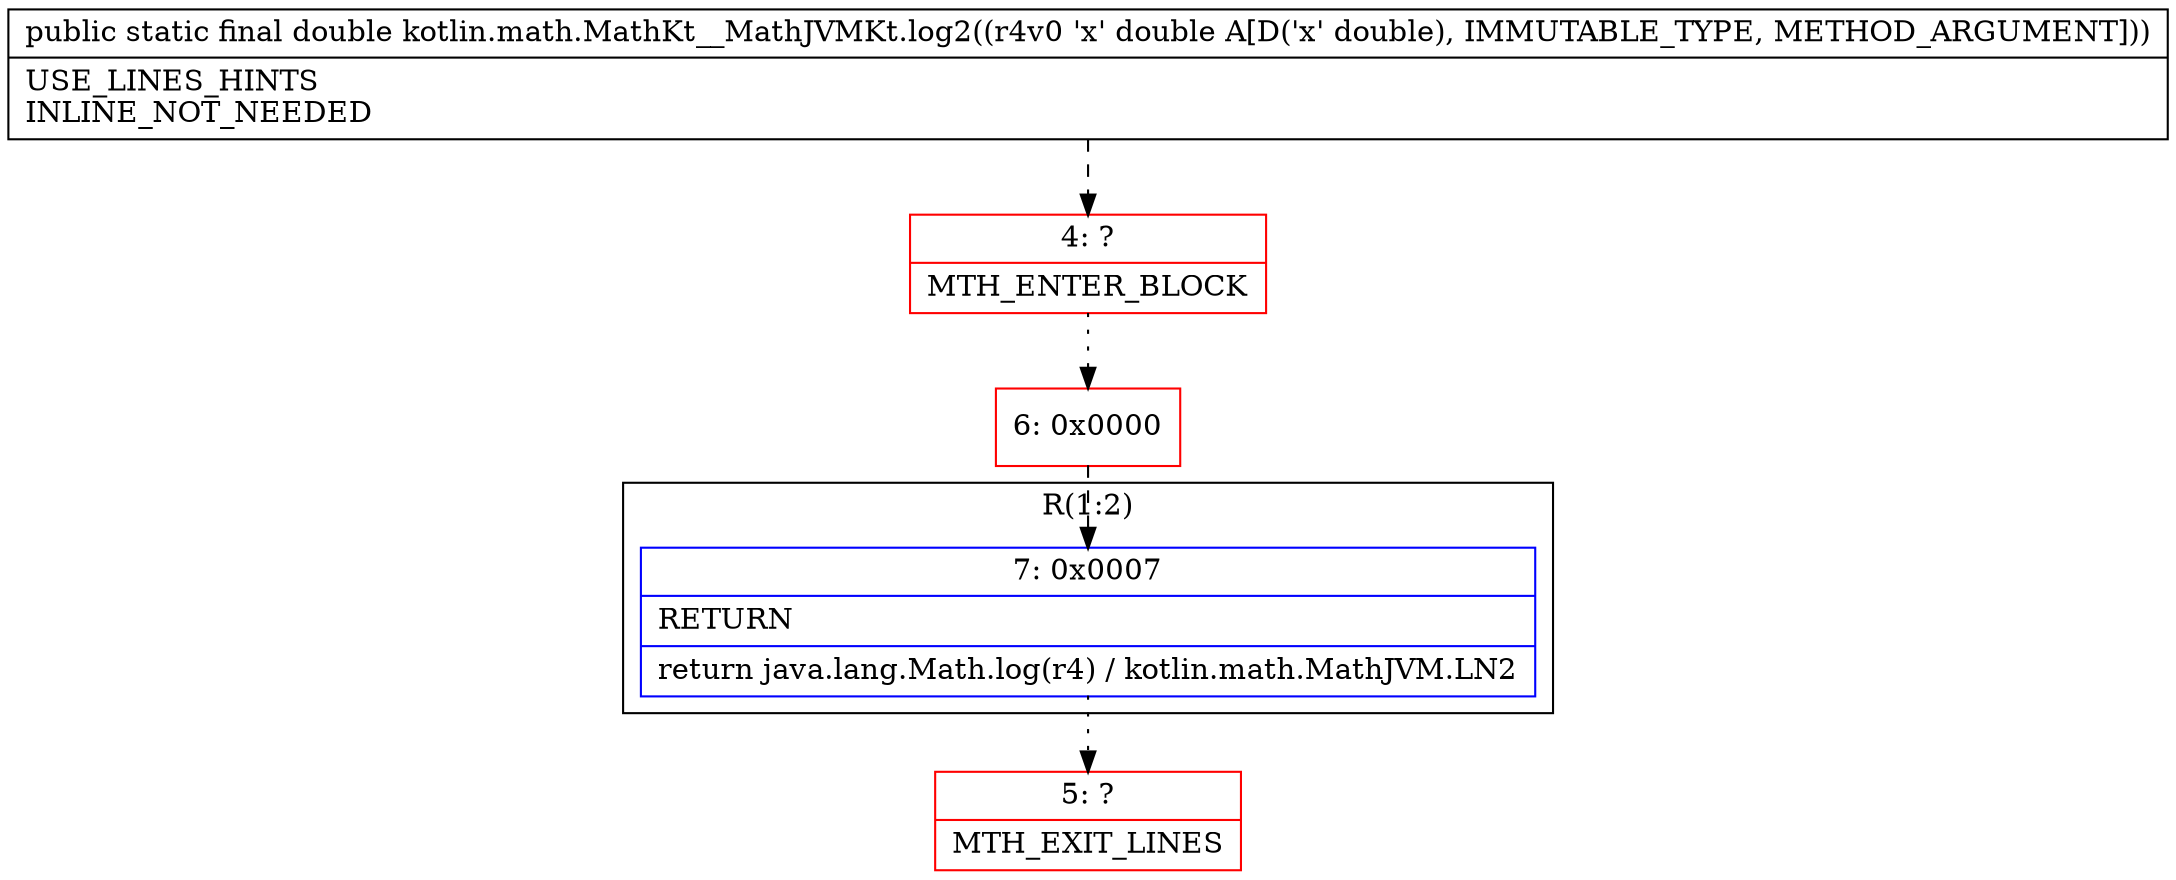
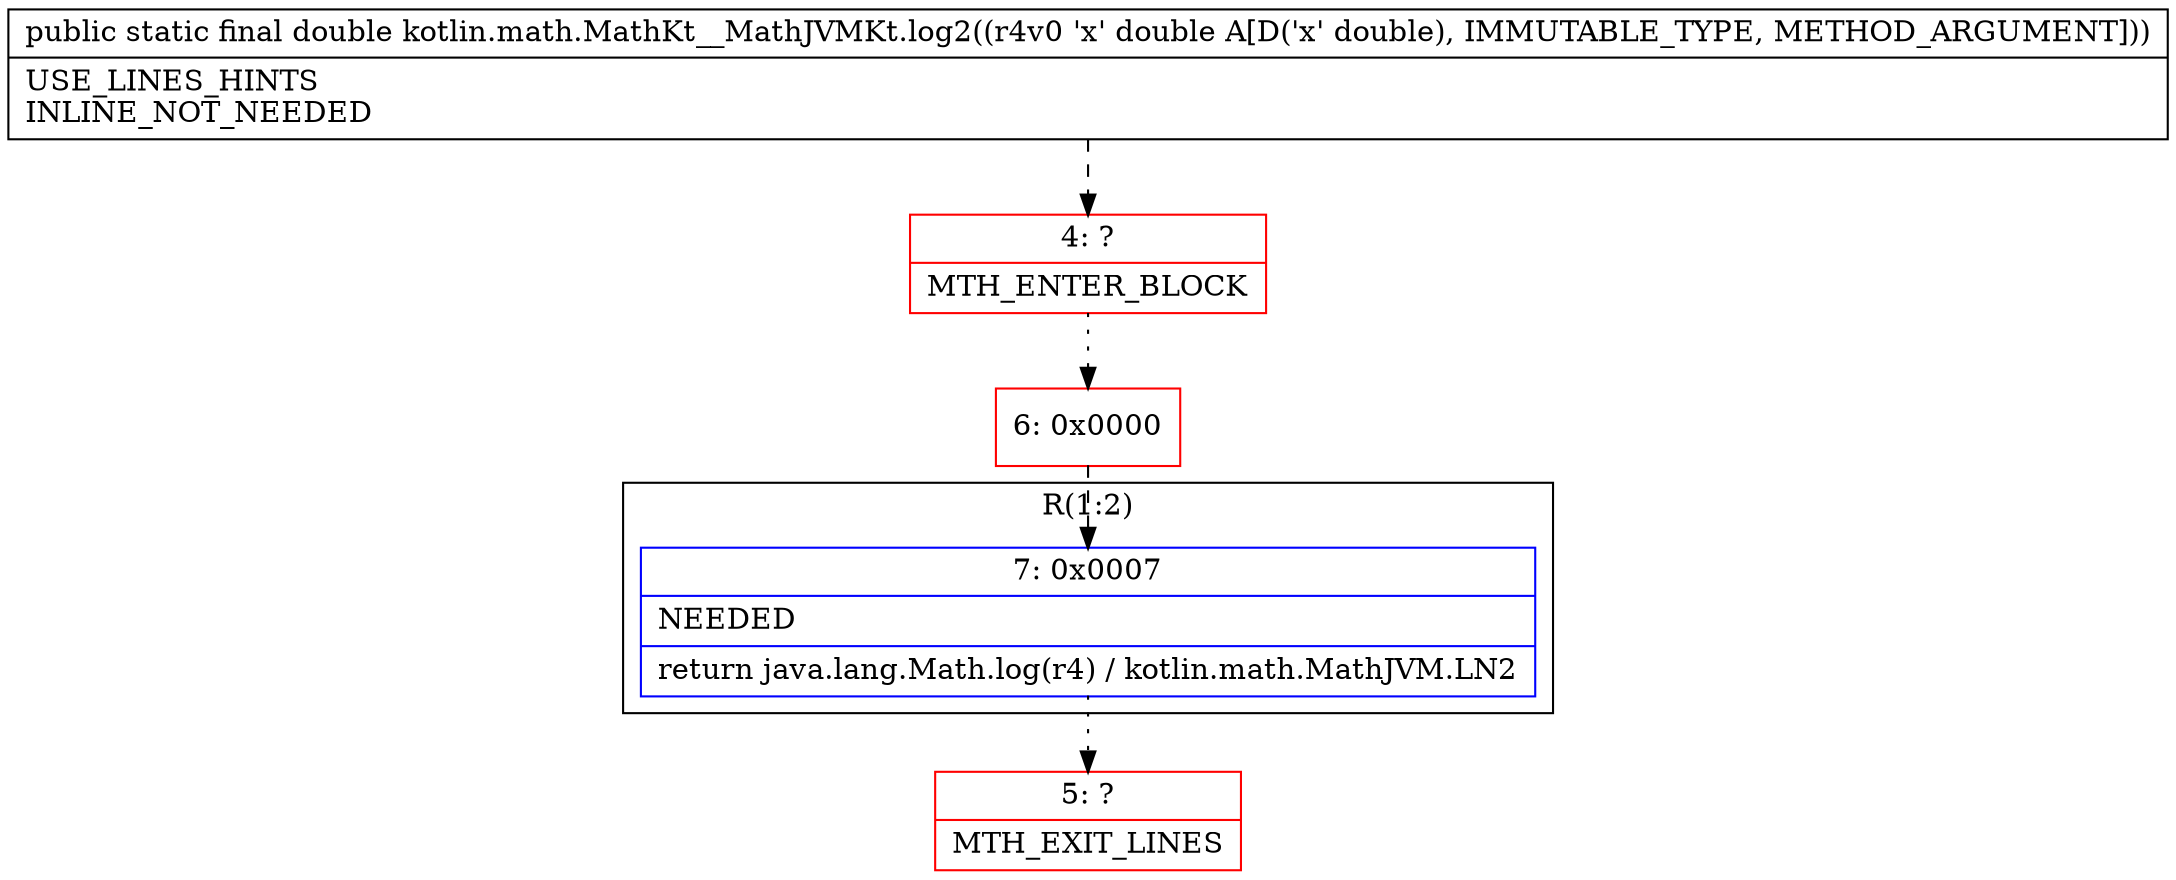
  digraph {
    node [color=red shape=record]
    edge [style=dotted]
-   n1 [color=blue label="{7\:\ 0x0007|RETURN\l|return java.lang.Math.log(r4) \/ kotlin.math.MathJVM.LN2\l}"]
+   n1 [color=blue label="{7\:\ 0x0007|NEEDED\l|return java.lang.Math.log(r4) \/ kotlin.math.MathJVM.LN2\l}"]
    n2 [label="{5\:\ ?|MTH_EXIT_LINES\l}"]
    n3 [label="{4\:\ ?|MTH_ENTER_BLOCK\l}"]
    n4 [label="{6\:\ 0x0000}"]
    n5 [label="{public static final double kotlin.math.MathKt__MathJVMKt.log2((r4v0 'x' double A[D('x' double), IMMUTABLE_TYPE, METHOD_ARGUMENT]))  | USE_LINES_HINTS\lINLINE_NOT_NEEDED\l}" color=""]
    subgraph cluster_1 {
      label="R(1:2)"
      n1
    }
    n1 -> n2
    n3 -> n4
    n4 -> n1 [style=dashed]
    n5 -> n3 [style=dashed]
  }
